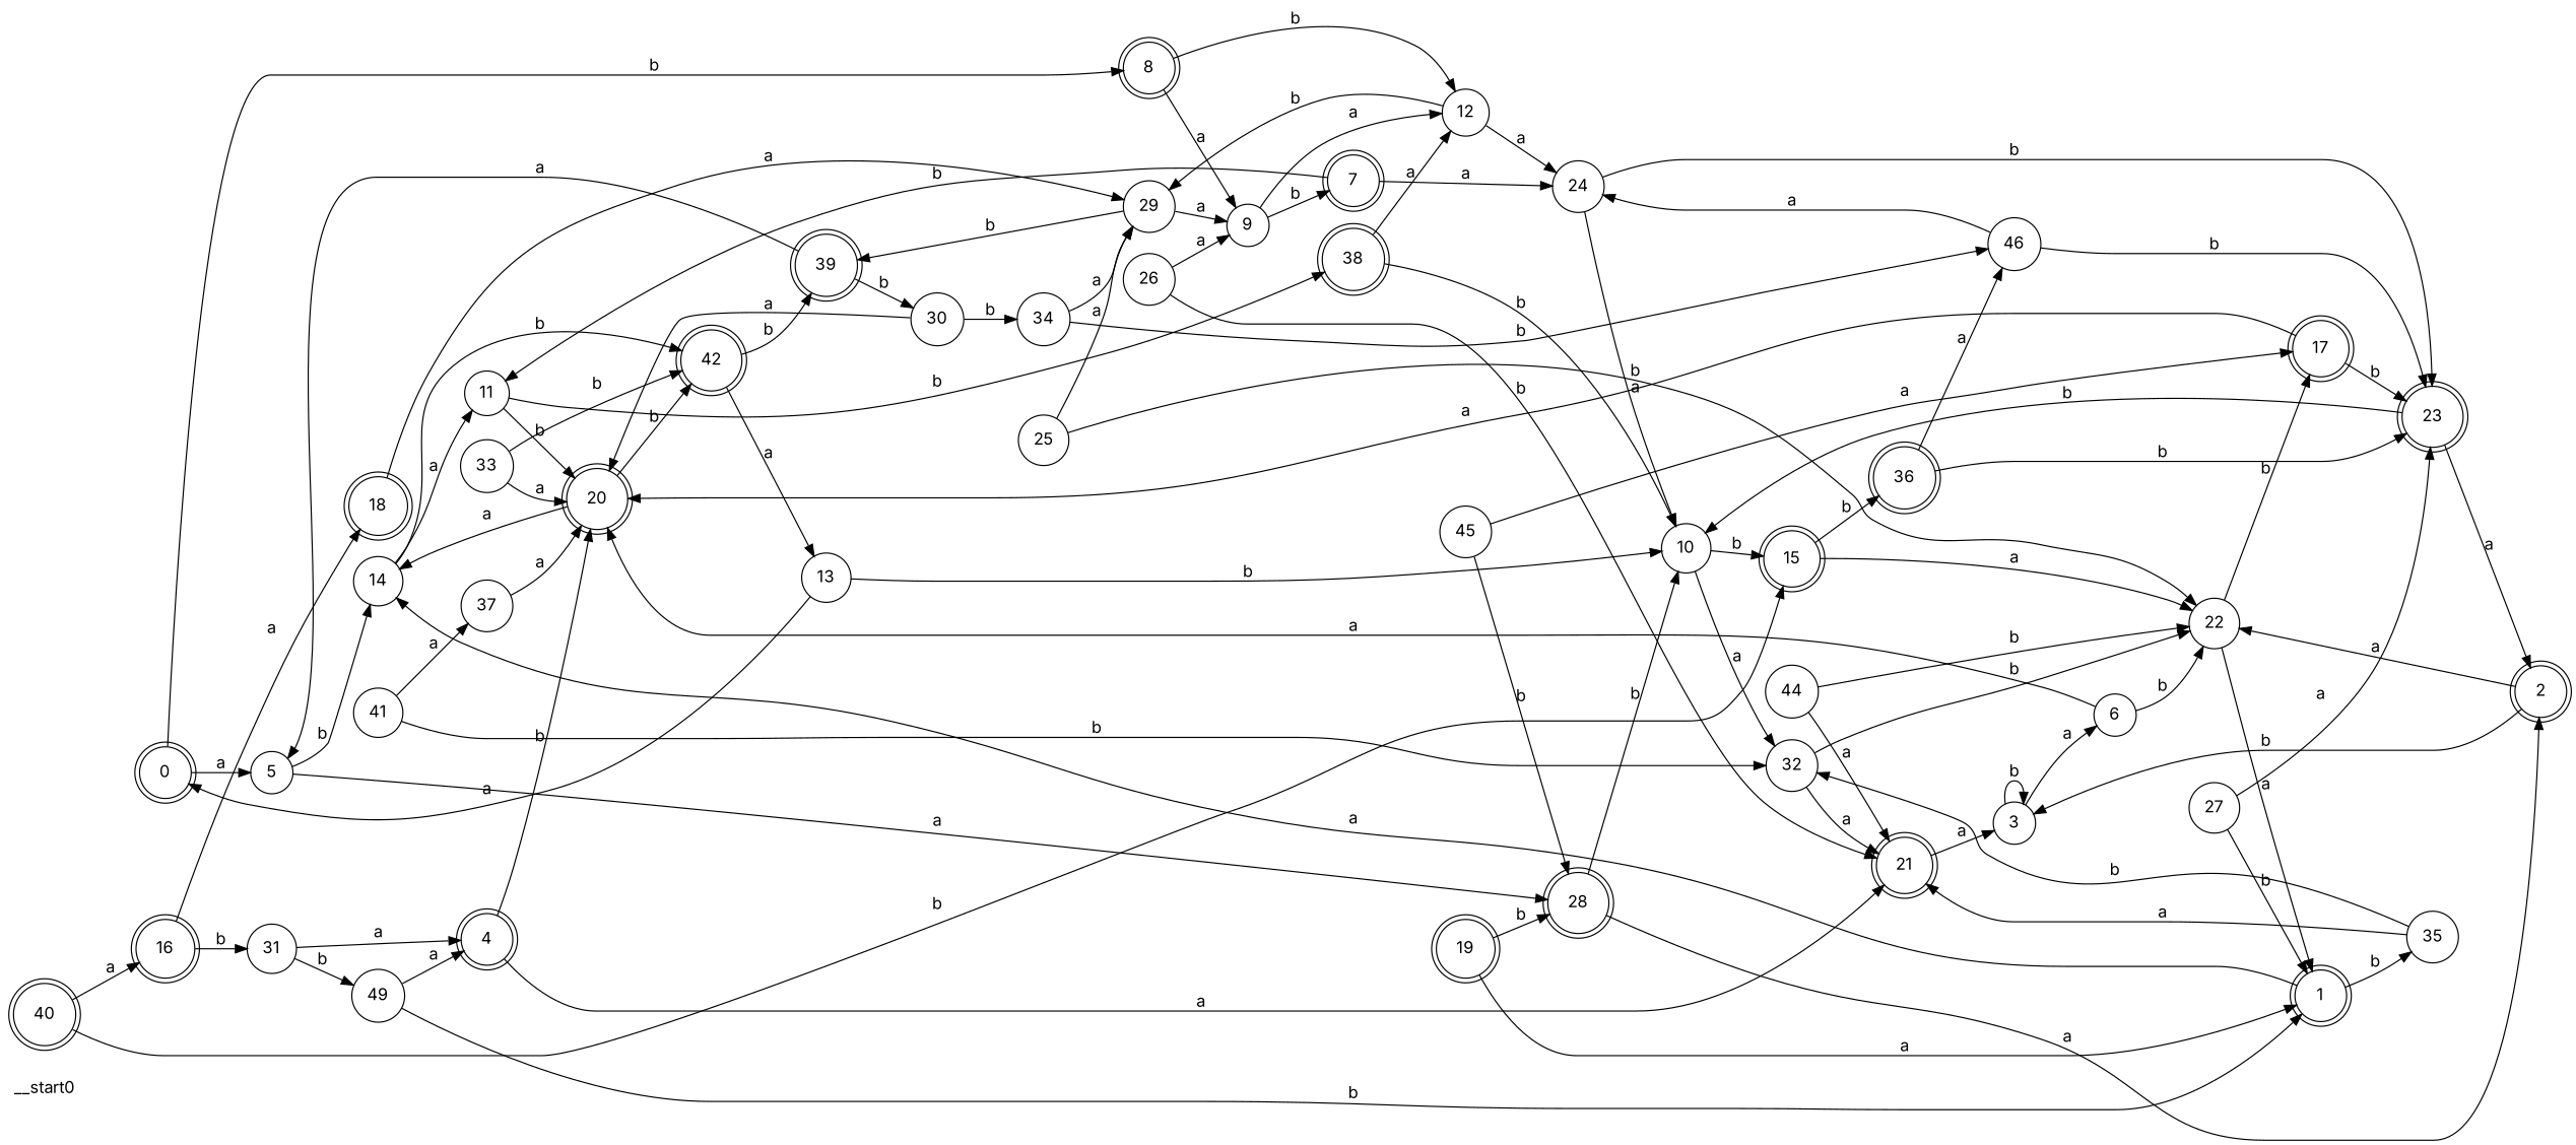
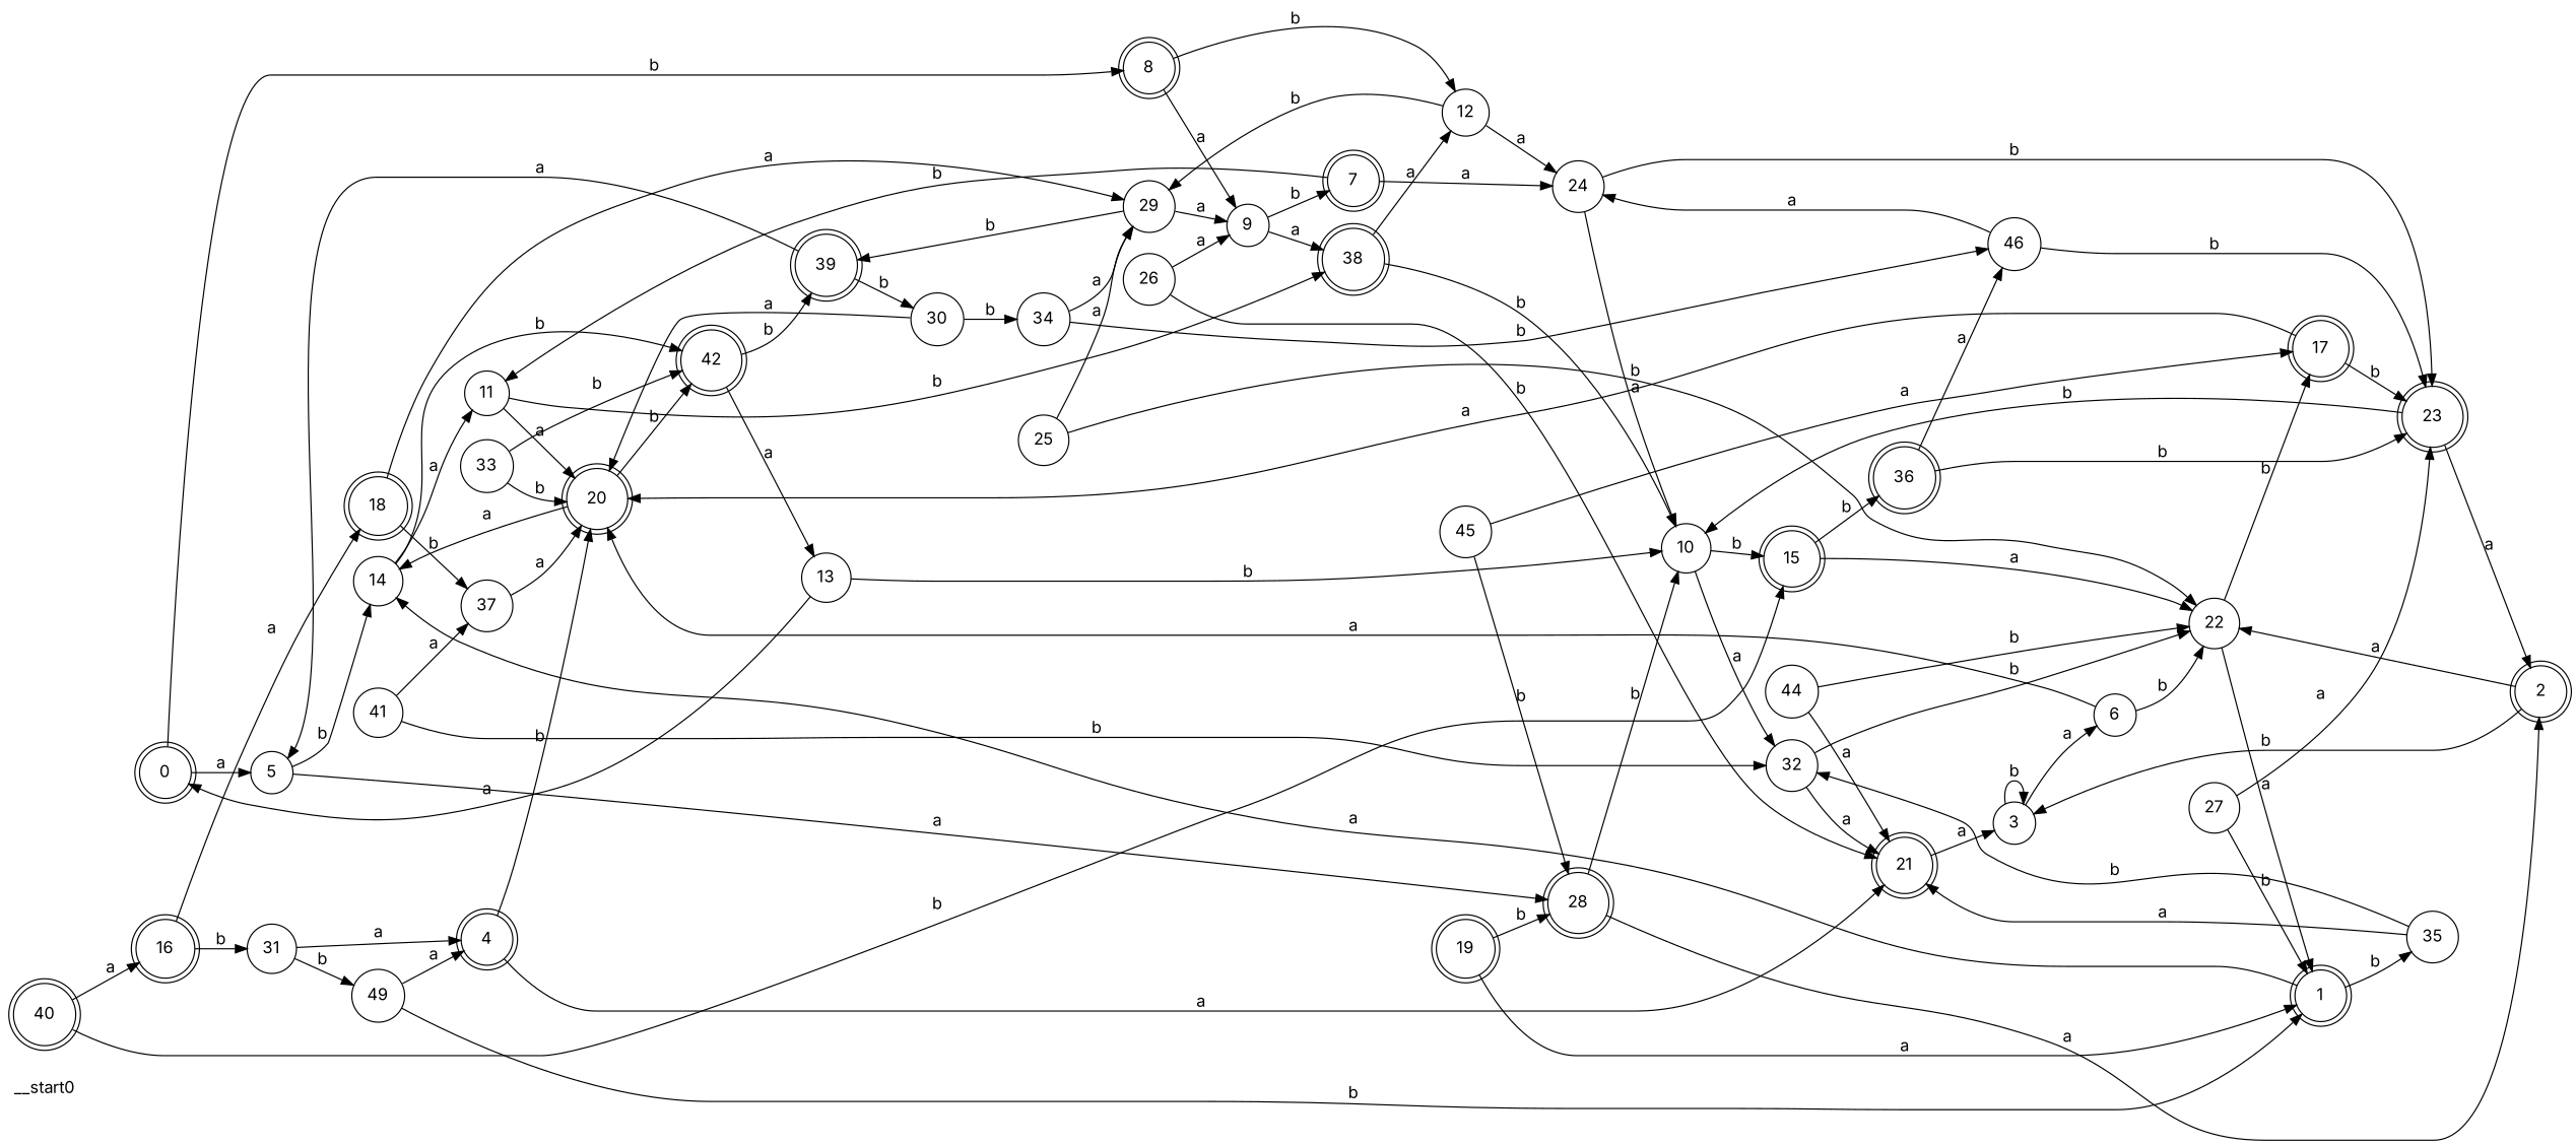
  digraph {
    fontname=Inter
    rankdir=LR
    node [fontname=Inter shape=circle color=black fillcolor=white style=filled]
    edge [fontname=Inter]
    __start0 [shape=none color="" fillcolor="" style=""]
    n2 [label=0 shape=doublecircle style="rounded,filled"]
    n3 [label=5]
    n4 [label=8 shape=doublecircle style="rounded,filled"]
    n5 [label=14]
    n6 [label=28 shape=doublecircle style="rounded,filled"]
    n7 [label=9]
    n8 [label=12]
    n9 [label=1 shape=doublecircle style="rounded,filled"]
    n10 [label=35]
    n11 [label=11]
    n12 [label=42 shape=doublecircle style="rounded,filled"]
    n13 [label=21 shape=doublecircle style="rounded,filled"]
    n14 [label=32]
    n15 [label=2 shape=doublecircle style="rounded,filled"]
    n16 [label=3]
    n17 [label=22]
    n18 [label=6]
    n19 [label=17 shape=doublecircle style="rounded,filled"]
    n20 [label=20 shape=doublecircle style="rounded,filled"]
    n21 [label=4 shape=doublecircle style="rounded,filled"]
    n22 [label=10]
    n23 [label=7 shape=doublecircle style="rounded,filled"]
    n24 [label=24]
    n25 [label=38 shape=doublecircle style="rounded,filled"]
    n26 [label=23 shape=doublecircle style="rounded,filled"]
    n27 [label=29]
    n28 [label=15 shape=doublecircle style="rounded,filled"]
    n29 [label=36 shape=doublecircle style="rounded,filled"]
    n30 [label=39 shape=doublecircle style="rounded,filled"]
    n31 [label=13]
    n32 [label=46]
    n33 [label=16 shape=doublecircle style="rounded,filled"]
    n34 [label=18 shape=doublecircle style="rounded,filled"]
    n35 [label=31]
    n36 [label=37]
    n37 [label=49]
    n38 [label=19 shape=doublecircle style="rounded,filled"]
    n39 [label=25]
    n40 [label=26]
    n41 [label=27]
    n42 [label=30]
    n43 [label=34]
    n44 [label=33]
    n45 [label=40 shape=doublecircle style="rounded,filled"]
    n46 [label=41]
    n47 [label=44]
    n48 [label=45]
    n2 -> n3 [label=a]
    n2 -> n4 [label=b]
    n3 -> n5 [label=b]
    n3 -> n6 [label=a]
    n4 -> n7 [label=a]
    n4 -> n8 [label=b]
    n5 -> n11 [label=a]
    n5 -> n12 [label=b]
    n6 -> n15 [label=a]
    n6 -> n22 [label=b]
    n7 -> n23 [label=b]
-   n7 -> n8 [label=a]
+   n7 -> n25 [label=a]
    n8 -> n24 [label=a]
    n8 -> n27 [label=b]
    n9 -> n5 [label=a]
    n9 -> n10 [label=b]
    n10 -> n13 [label=a]
    n10 -> n14 [label=b]
-   n11 -> n20 [label=b]
+   n11 -> n20 [label=a]
    n11 -> n25 [label=b]
    n12 -> n30 [label=b]
    n12 -> n31 [label=a]
    n13 -> n16 [label=a]
    n14 -> n13 [label=a]
    n14 -> n17 [label=b]
    n15 -> n16 [label=b]
    n15 -> n17 [label=a]
    n16 -> n16 [label=b]
    n16 -> n18 [label=a]
    n17 -> n9 [label=a]
    n17 -> n19 [label=b]
    n18 -> n17 [label=b]
    n18 -> n20 [label=a]
    n19 -> n20 [label=a]
    n19 -> n26 [label=b]
    n20 -> n5 [label=a]
    n20 -> n12 [label=b]
    n21 -> n13 [label=a]
    n21 -> n20 [label=b]
    n22 -> n14 [label=a]
    n22 -> n28 [label=b]
    n23 -> n11 [label=b]
    n23 -> n24 [label=a]
    n24 -> n22 [label=a]
    n24 -> n26 [label=b]
    n25 -> n8 [label=a]
    n25 -> n22 [label=b]
    n26 -> n15 [label=a]
    n26 -> n22 [label=b]
    n27 -> n7 [label=a]
    n27 -> n30 [label=b]
    n28 -> n17 [label=a]
    n28 -> n29 [label=b]
    n29 -> n26 [label=b]
    n29 -> n32 [label=a]
    n30 -> n3 [label=a]
    n30 -> n42 [label=b]
    n31 -> n2 [label=a]
    n31 -> n22 [label=b]
    n32 -> n24 [label=a]
    n32 -> n26 [label=b]
    n33 -> n34 [label=a]
    n33 -> n35 [label=b]
    n34 -> n27 [label=a]
+   n34 -> n36 [label=b]
    n35 -> n21 [label=a]
    n35 -> n37 [label=b]
    n36 -> n20 [label=a]
    n37 -> n9 [label=b]
    n37 -> n21 [label=a]
    n38 -> n6 [label=b]
    n38 -> n9 [label=a]
    n39 -> n17 [label=b]
    n39 -> n27 [label=a]
    n40 -> n7 [label=a]
    n40 -> n13 [label=b]
    n41 -> n9 [label=b]
    n41 -> n26 [label=a]
    n42 -> n20 [label=a]
    n42 -> n43 [label=b]
    n43 -> n27 [label=a]
    n43 -> n32 [label=b]
    n44 -> n12 [label=b]
-   n44 -> n20 [label=a]
+   n44 -> n20 [label=b]
    n45 -> n28 [label=b]
    n45 -> n33 [label=a]
    n46 -> n14 [label=b]
    n46 -> n36 [label=a]
    n47 -> n13 [label=a]
    n47 -> n17 [label=b]
    n48 -> n6 [label=b]
    n48 -> n19 [label=a]
  }
